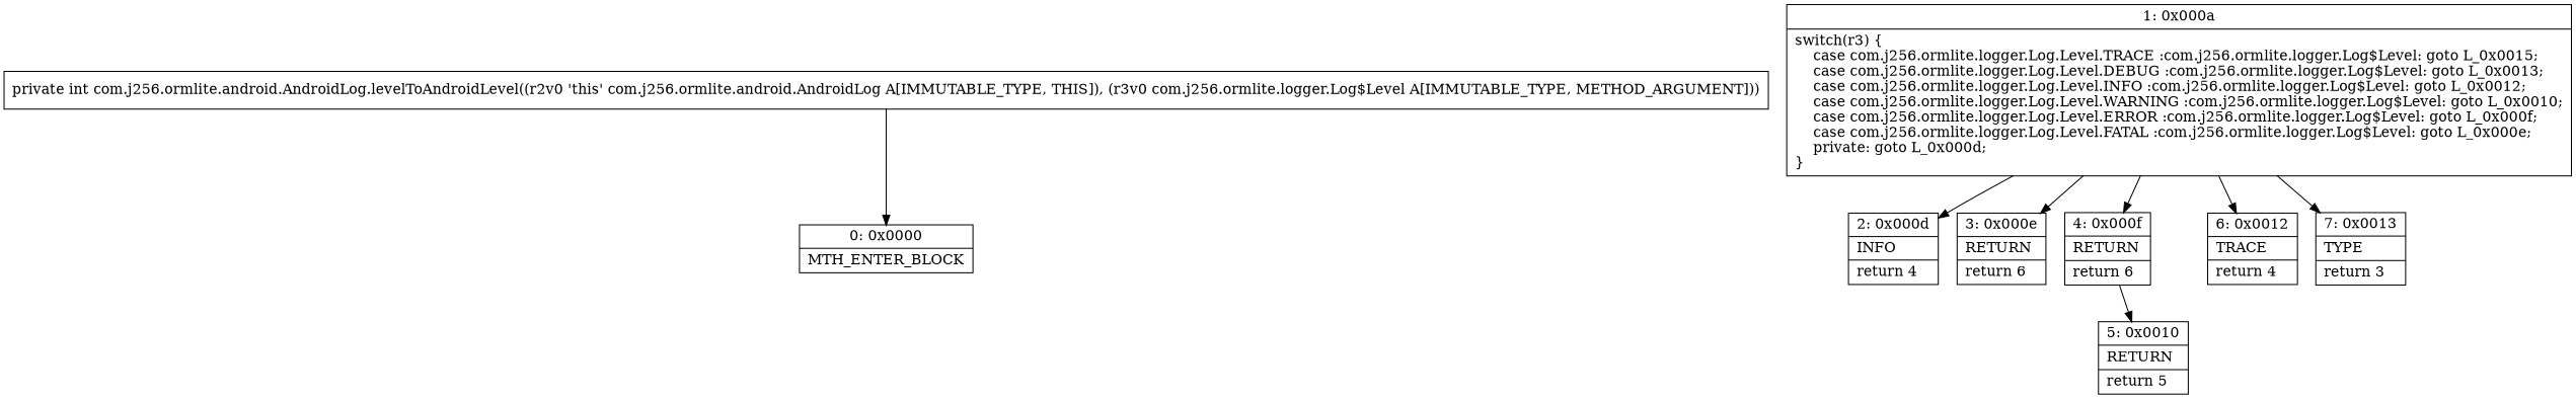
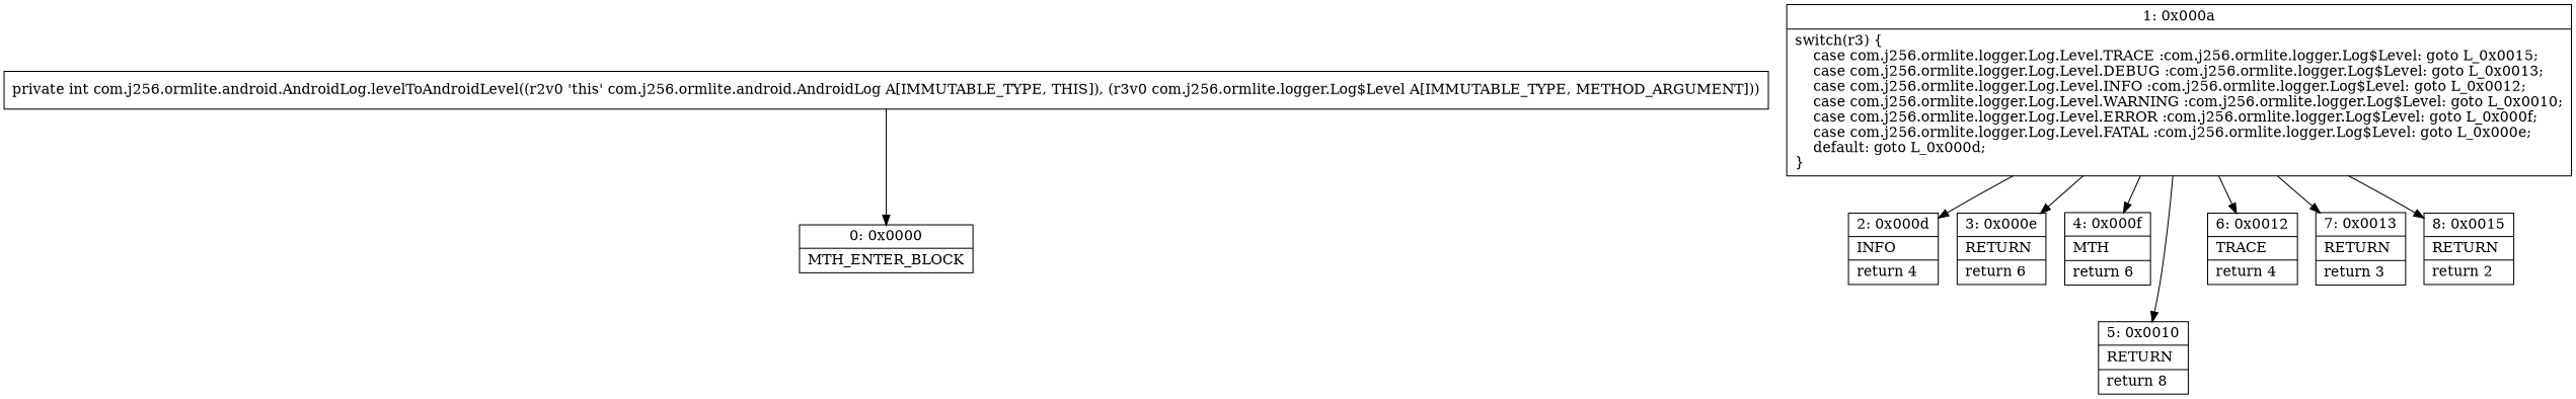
  digraph {
    node [shape=record]
    n1 [label="{0\:\ 0x0000|MTH_ENTER_BLOCK\l}"]
-   n2 [label="{1\:\ 0x000a|switch(r3) \{\l    case com.j256.ormlite.logger.Log.Level.TRACE :com.j256.ormlite.logger.Log$Level: goto L_0x0015;\l    case com.j256.ormlite.logger.Log.Level.DEBUG :com.j256.ormlite.logger.Log$Level: goto L_0x0013;\l    case com.j256.ormlite.logger.Log.Level.INFO :com.j256.ormlite.logger.Log$Level: goto L_0x0012;\l    case com.j256.ormlite.logger.Log.Level.WARNING :com.j256.ormlite.logger.Log$Level: goto L_0x0010;\l    case com.j256.ormlite.logger.Log.Level.ERROR :com.j256.ormlite.logger.Log$Level: goto L_0x000f;\l    case com.j256.ormlite.logger.Log.Level.FATAL :com.j256.ormlite.logger.Log$Level: goto L_0x000e;\l    private: goto L_0x000d;\l\}\l}"]
+   n2 [label="{1\:\ 0x000a|switch(r3) \{\l    case com.j256.ormlite.logger.Log.Level.TRACE :com.j256.ormlite.logger.Log$Level: goto L_0x0015;\l    case com.j256.ormlite.logger.Log.Level.DEBUG :com.j256.ormlite.logger.Log$Level: goto L_0x0013;\l    case com.j256.ormlite.logger.Log.Level.INFO :com.j256.ormlite.logger.Log$Level: goto L_0x0012;\l    case com.j256.ormlite.logger.Log.Level.WARNING :com.j256.ormlite.logger.Log$Level: goto L_0x0010;\l    case com.j256.ormlite.logger.Log.Level.ERROR :com.j256.ormlite.logger.Log$Level: goto L_0x000f;\l    case com.j256.ormlite.logger.Log.Level.FATAL :com.j256.ormlite.logger.Log$Level: goto L_0x000e;\l    default: goto L_0x000d;\l\}\l}"]
    n3 [label="{2\:\ 0x000d|INFO\l|return 4\l}"]
    n4 [label="{3\:\ 0x000e|RETURN\l|return 6\l}"]
-   n5 [label="{4\:\ 0x000f|RETURN\l|return 6\l}"]
-   n6 [label="{5\:\ 0x0010|RETURN\l|return 5\l}"]
+   n5 [label="{4\:\ 0x000f|MTH\l|return 6\l}"]
+   n6 [label="{5\:\ 0x0010|RETURN\l|return 8\l}"]
    n7 [label="{6\:\ 0x0012|TRACE\l|return 4\l}"]
-   n8 [label="{7\:\ 0x0013|TYPE\l|return 3\l}"]
+   n8 [label="{7\:\ 0x0013|RETURN\l|return 3\l}"]
+   n9 [label="{8\:\ 0x0015|RETURN\l|return 2\l}"]
    n10 [label="{private int com.j256.ormlite.android.AndroidLog.levelToAndroidLevel((r2v0 'this' com.j256.ormlite.android.AndroidLog A[IMMUTABLE_TYPE, THIS]), (r3v0 com.j256.ormlite.logger.Log$Level A[IMMUTABLE_TYPE, METHOD_ARGUMENT])) }"]
    n2 -> n3
    n2 -> n4
    n2 -> n5
-   n5 -> n6
+   n2 -> n6
    n2 -> n7
    n2 -> n8
+   n2 -> n9
    n10 -> n1
  }
